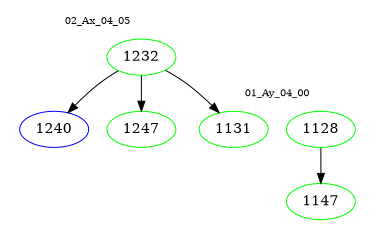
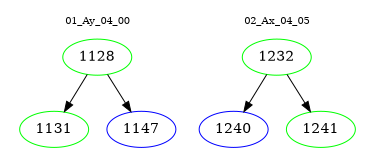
  digraph {
    node [color=green]
    edge [color=black]
    n1 [label=1128]
    n2 [label=1131]
-   n3 [label=1147]
+   n3 [color=blue label=1147]
    n4 [label=1232]
    n5 [color=blue label=1240]
-   n6 [label=1247]
+   n6 [label=1241]
    subgraph cluster_1 {
      color=white
      fontsize=10
      label="01_Ay_04_00"
      n1
      n2
      n3
    }
    subgraph cluster_2 {
      color=white
      fontsize=10
      label="02_Ax_04_05"
      n4
      n5
      n6
    }
-   n4 -> n2
+   n1 -> n2
    n1 -> n3
    n4 -> n5
    n4 -> n6
  }
